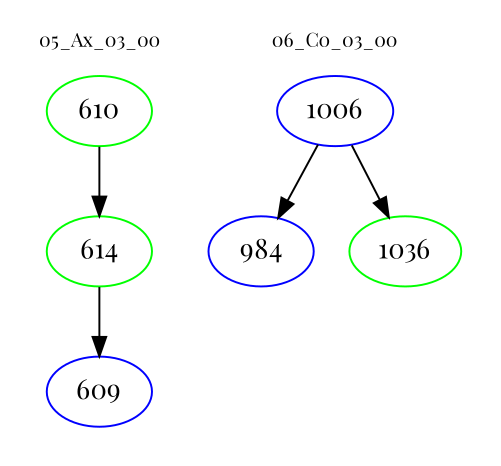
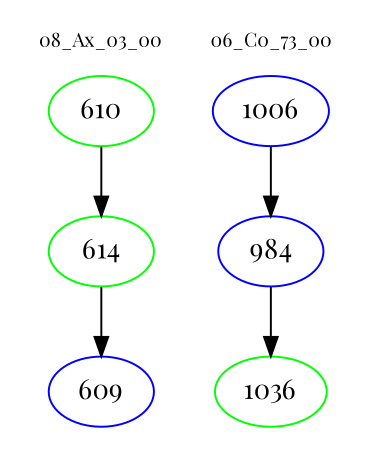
  digraph {
    fontname="Playfair Display"
    node [color=green fontname="Playfair Display"]
    edge [color=black fontname="Playfair Display"]
    n1 [label=614]
    n2 [color=blue label=609]
    n3 [label=610]
    n4 [color=blue label=1006]
    n5 [color=blue label=984]
    n6 [label=1036]
    subgraph cluster_1 {
      color=white
      fontsize=10
-     label="05_Ax_03_00"
+     label="08_Ax_03_00"
      n1
      n2
      n3
    }
    subgraph cluster_2 {
      color=white
      fontsize=10
-     label="06_C0_03_00"
+     label="06_C0_73_00"
      n4
      n5
      n6
    }
    n1 -> n2
    n3 -> n1
    n4 -> n5
-   n4 -> n6
+   n5 -> n6
  }
